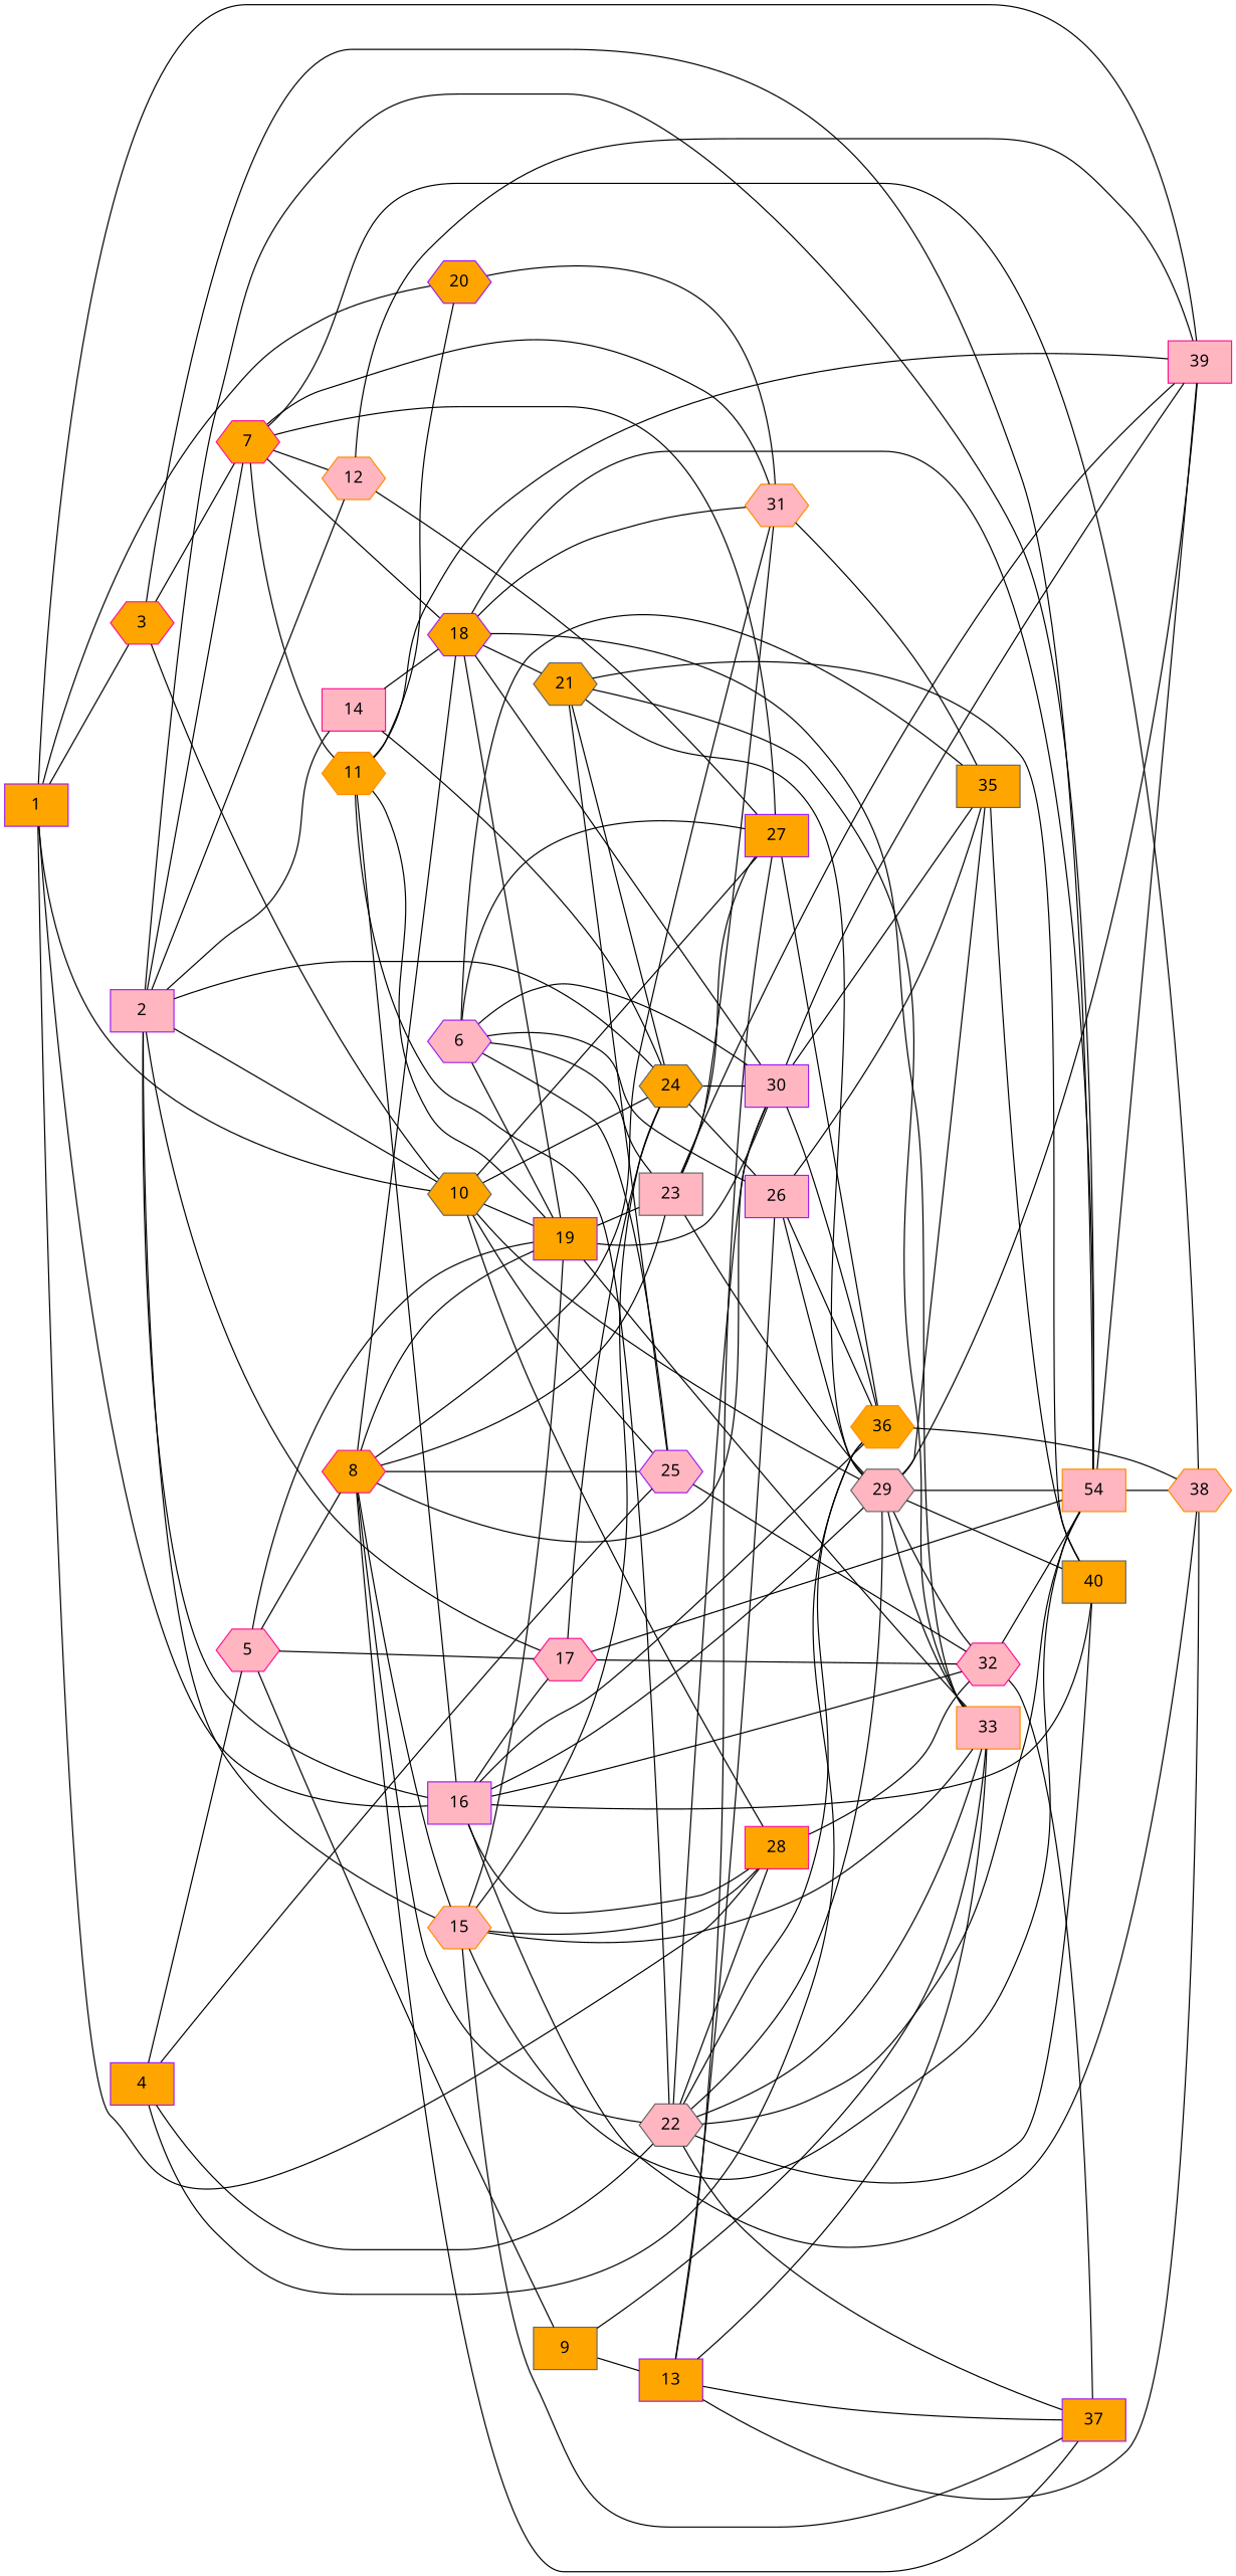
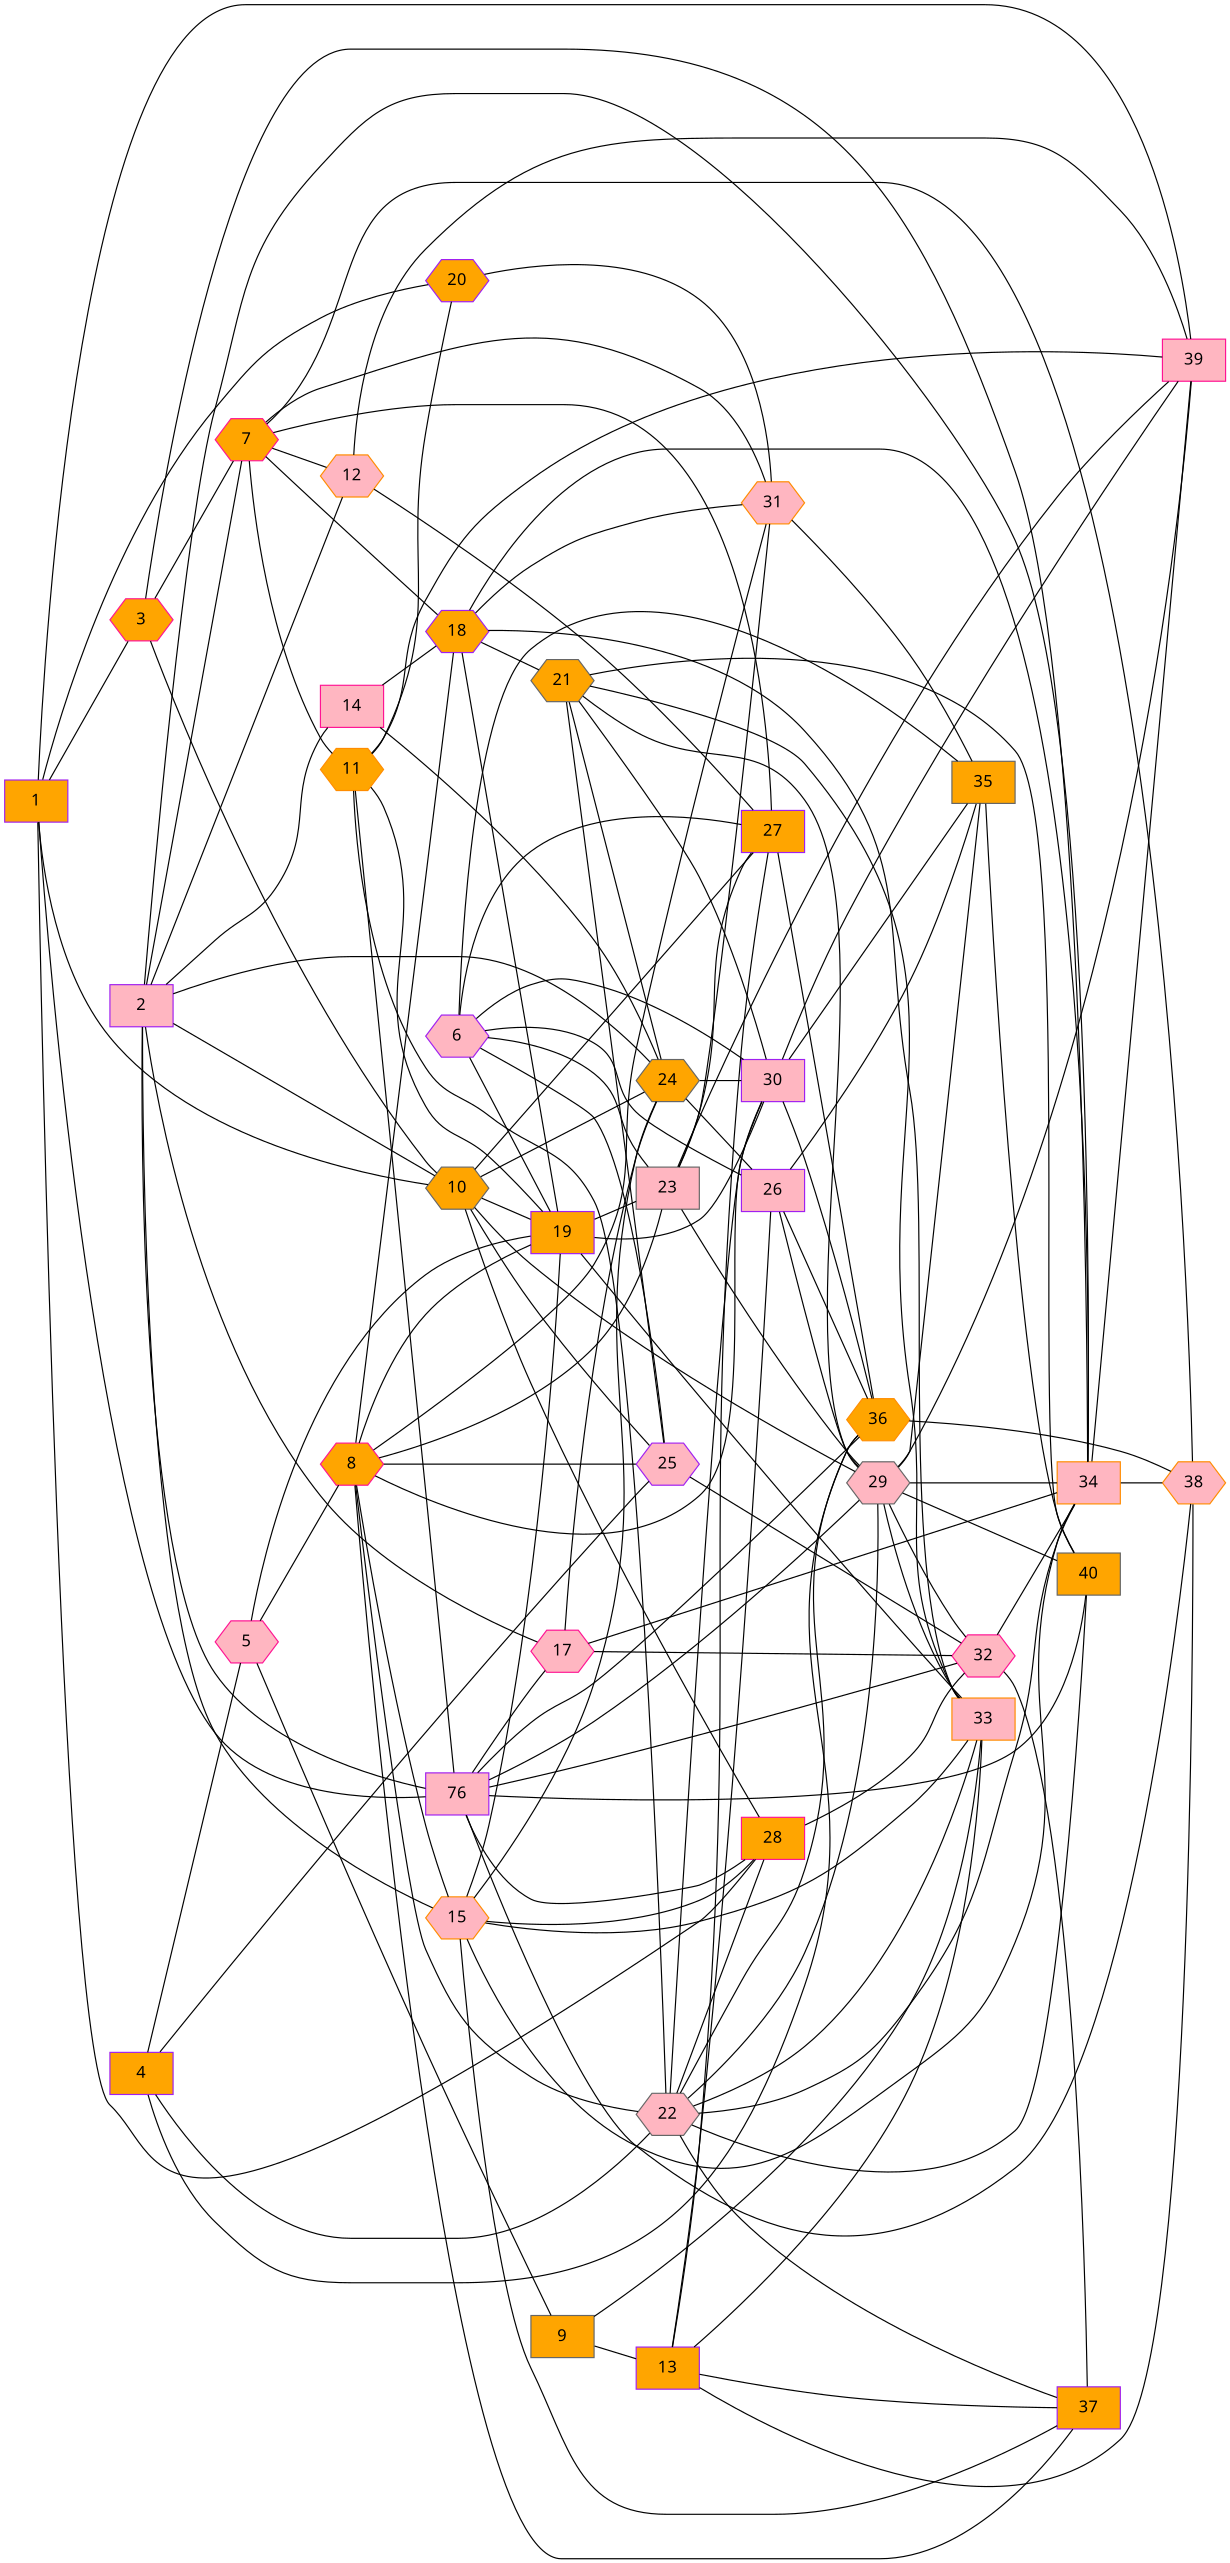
  graph {
    fontname="Noto Sans"
    rankdir=LR
    node [color=purple fillcolor=orange fontname="Noto Sans" shape=hexagon style=filled]
    edge [fontname="Noto Sans" weight=1.0]
    1 [shape=box]
    3 [color=deeppink]
    10 [color=gray40]
-   16 [fillcolor=lightpink shape=box]
+   16 [fillcolor=lightpink shape=box label=76]
    20
    28 [color=deeppink shape=box]
    39 [color=deeppink fillcolor=lightpink shape=box]
    7 [color=deeppink]
-   34 [color=darkorange fillcolor=lightpink shape=box label=54]
+   34 [color=darkorange fillcolor=lightpink shape=box]
    24 [color=gray40]
    25 [fillcolor=lightpink]
    19 [shape=box]
    27 [shape=box]
    29 [color=gray40 fillcolor=lightpink]
    17 [color=deeppink fillcolor=lightpink]
    36 [color=darkorange]
    38 [color=darkorange fillcolor=lightpink]
    32 [color=deeppink fillcolor=lightpink]
    40 [color=gray40 shape=box]
    31 [color=darkorange fillcolor=lightpink]
    2 [fillcolor=lightpink shape=box]
    12 [color=darkorange fillcolor=lightpink]
    14 [color=deeppink fillcolor=lightpink shape=box]
    15 [color=darkorange fillcolor=lightpink]
    11 [color=darkorange]
    18
    37 [shape=box]
    33 [color=darkorange fillcolor=lightpink shape=box]
    26 [fillcolor=lightpink shape=box]
    30 [fillcolor=lightpink shape=box]
    4 [shape=box]
    5 [color=deeppink fillcolor=lightpink]
    22 [color=gray40 fillcolor=lightpink]
    8 [color=deeppink]
    9 [color=gray40 shape=box]
    23 [color=gray40 fillcolor=lightpink shape=box]
    13 [shape=box]
    6 [fillcolor=lightpink]
    35 [color=gray40 shape=box]
    21 [color=gray40]
    1 -- 3
    1 -- 10
    1 -- 16
    1 -- 20
    1 -- 28
    1 -- 39
    3 -- 10
    3 -- 7
    3 -- 34
    10 -- 28
    10 -- 24
    10 -- 25 [weight=2.0]
    10 -- 19
    10 -- 27
    10 -- 29
    16 -- 28
    16 -- 29
    16 -- 17
    16 -- 36 [weight=2.0]
    16 -- 38
    16 -- 32
    16 -- 40
    20 -- 31
    28 -- 32
    7 -- 27
    7 -- 38 [weight=2.0]
    7 -- 31 [weight=2.0]
    7 -- 12
    7 -- 11
    7 -- 18
    34 -- 39
    34 -- 38 [weight=3.0]
    24 -- 26
    24 -- 30 [weight=3.0]
    25 -- 32
    19 -- 33
    19 -- 30 [weight=2.0]
    19 -- 23
    27 -- 36
    29 -- 39
    29 -- 34
    29 -- 32
    29 -- 40
    29 -- 33
    29 -- 35
    17 -- 34
    17 -- 24
    17 -- 32
    36 -- 38
    32 -- 34
    32 -- 37 [weight=2.0]
    31 -- 35
    2 -- 10 [weight=2.0]
    2 -- 16
    2 -- 7
    2 -- 34
    2 -- 24
    2 -- 17
    2 -- 12
    2 -- 14
    2 -- 15
    12 -- 39
    12 -- 27
    14 -- 24
    14 -- 18
    15 -- 28
    15 -- 34
    15 -- 24
    15 -- 19 [weight=2.0]
    15 -- 37
    15 -- 33 [weight=2.0]
    11 -- 16
    11 -- 20
    11 -- 39
    11 -- 19 [weight=2.0]
    11 -- 22
    18 -- 34
    18 -- 19
    18 -- 31
    18 -- 33 [weight=2.0]
    18 -- 21
    26 -- 29
    26 -- 36
    26 -- 35
    30 -- 39
    30 -- 36
    30 -- 35
    4 -- 25
    4 -- 36
    4 -- 5
    4 -- 22
    5 -- 19
-   5 -- 17
    5 -- 8
    5 -- 9
    22 -- 28 [weight=3.0]
    22 -- 34 [weight=2.0]
    22 -- 29
    22 -- 36
    22 -- 40
    22 -- 37
    22 -- 33
    22 -- 30
    8 -- 25 [weight=2.0]
    8 -- 19
    8 -- 31
    8 -- 15
    8 -- 18
    8 -- 37
    8 -- 30
    8 -- 22 [weight=2.0]
    8 -- 23 [weight=2.0]
    9 -- 33
    9 -- 13
    23 -- 39
    23 -- 27
    23 -- 29
    23 -- 31
    13 -- 27
    13 -- 38
    13 -- 37
    13 -- 33
    13 -- 26
    6 -- 25
    6 -- 19 [weight=3.0]
    6 -- 27
    6 -- 26
    6 -- 30
    6 -- 23
    6 -- 35
    35 -- 40
    21 -- 24
    21 -- 25
    21 -- 29 [weight=2.0]
    21 -- 40 [weight=2.0]
    21 -- 33 [weight=2.0]
-   18 -- 30
+   21 -- 30
  }
